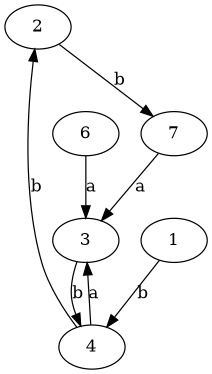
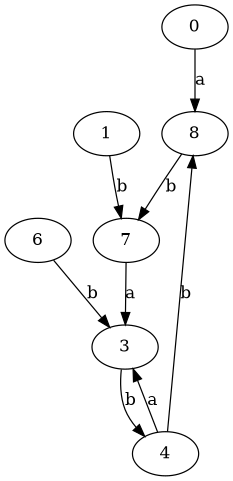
  strict digraph {
-   2
+   2 [label=8]
    7
    4
    3
+   0
    6
    1
    2 -> 7 [label=b]
    7 -> 3 [label=a]
    4 -> 2 [label=b]
    4 -> 3 [label=a]
    3 -> 4 [label=b]
-   6 -> 3 [label=a]
-   1 -> 4 [label=b]
+   0 -> 2 [label=a]
+   6 -> 3 [label=b]
+   1 -> 7 [label=b]
  }
